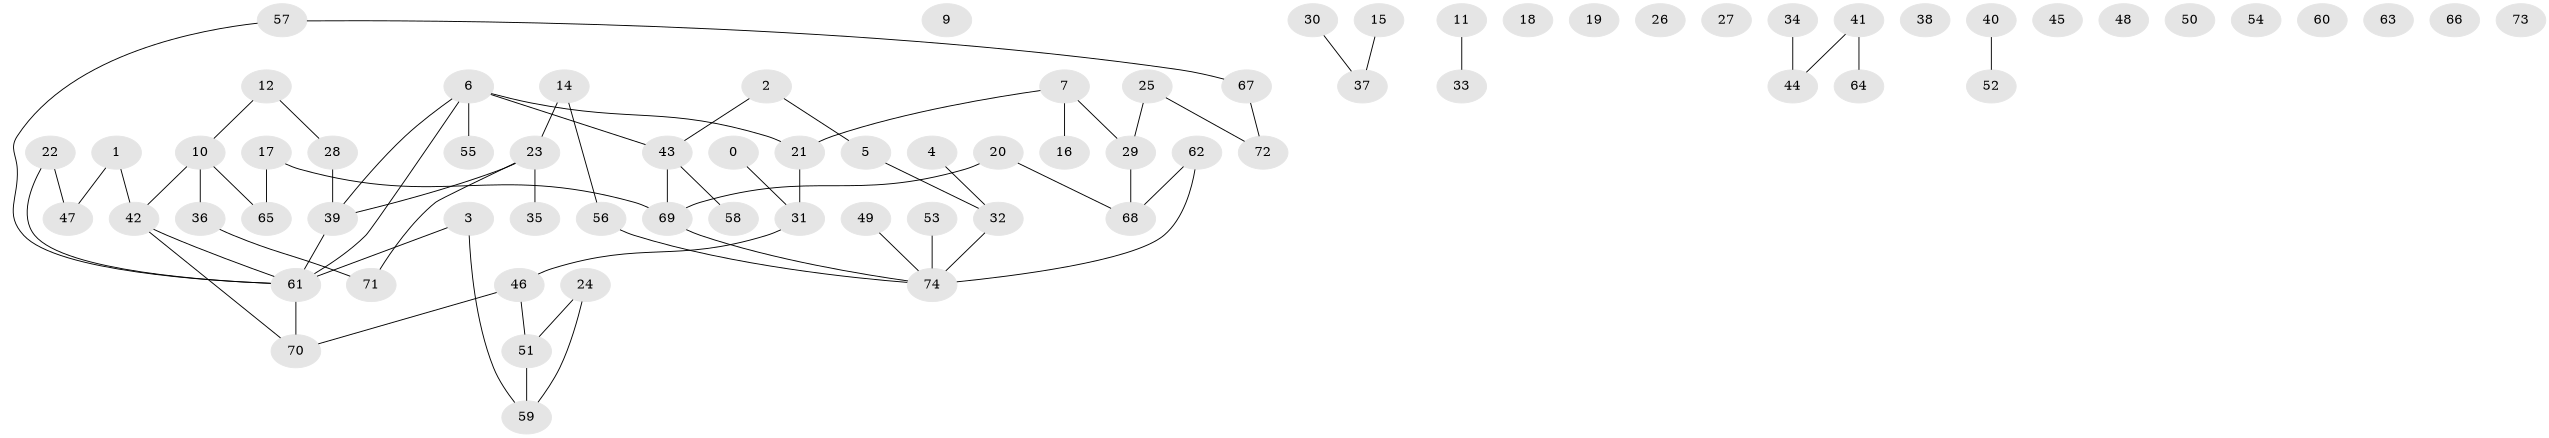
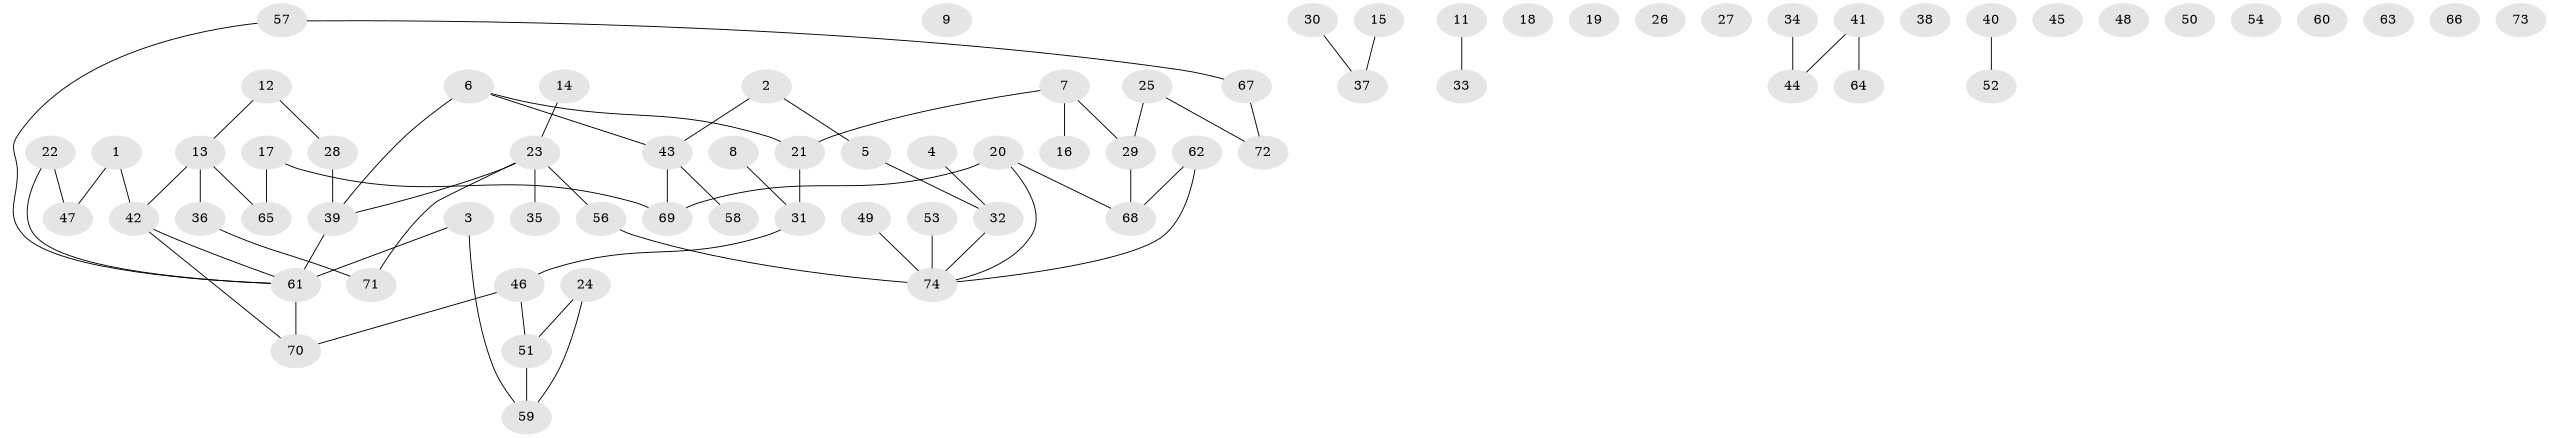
  graph {
    node [color=gray90 style=filled]
    1
    42
    47
    61
    70
    2
    5
    43
    32
    69
    58
    3
    59
    4
    74
    6
    21
    39
-   55
    31
    7
    16
    29
    68
-   8 [label=0]
+   8
    46
    9
    30
    37
    11
    33
    12
-   13 [label=10]
+   13
    28
    36
    65
    71
    14
    23
    56
    35
    15
    17
    18
    19
    20
    22
    24
    51
    25
    72
    26
    27
    34
    44
    41
    64
    38
    40
    52
    45
    48
    49
    50
    53
    54
    57
    67
    60
    62
    63
    66
    73
    1 -- 42
    1 -- 47
    42 -- 61
    42 -- 70
    61 -- 70
    2 -- 5
    2 -- 43
    5 -- 32
    43 -- 69
    43 -- 58
    32 -- 74
-   69 -- 74
+   20 -- 74
    3 -- 61
    3 -- 59
    4 -- 32
-   6 -- 61
    6 -- 43
    6 -- 21
    6 -- 39
-   6 -- 55
    21 -- 31
    39 -- 61
    31 -- 46
    7 -- 21
    7 -- 16
    7 -- 29
    29 -- 68
    8 -- 31
    46 -- 70
    46 -- 51
    30 -- 37
    11 -- 33
    12 -- 13
    12 -- 28
    13 -- 42
    13 -- 36
    13 -- 65
    28 -- 39
    36 -- 71
    14 -- 23
-   14 -- 56
+   23 -- 56
    23 -- 39
    23 -- 71
    23 -- 35
    56 -- 74
    15 -- 37
    17 -- 69
    17 -- 65
    20 -- 69
    20 -- 68
    22 -- 47
    22 -- 61
    24 -- 59
    24 -- 51
    51 -- 59
    25 -- 29
    25 -- 72
    34 -- 44
    41 -- 44
    41 -- 64
    40 -- 52
    49 -- 74
    53 -- 74
    57 -- 61
    57 -- 67
    67 -- 72
    62 -- 74
    62 -- 68
  }
